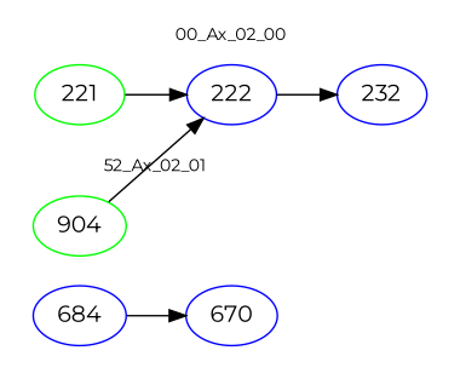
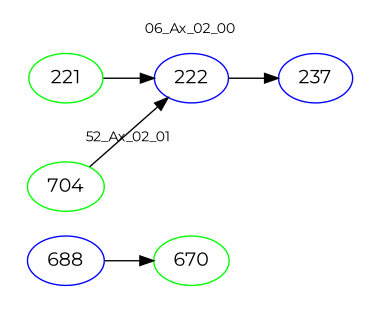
  digraph {
    fontname=Montserrat
    rankdir=LR
    node [color=blue fontname=Montserrat]
    edge [color=black fontname=Montserrat]
    n1 [color=green label=221]
    n2 [label=222]
-   n3 [label=232]
-   n4 [color=green label=904]
-   n5 [label=684]
-   n6 [label=670]
+   n3 [label=237]
+   n4 [color=green label=704]
+   n5 [label=688]
+   n6 [color=green label=670]
    subgraph cluster_1 {
      color=white
      fontsize=10
-     label="00_Ax_02_00"
+     label="06_Ax_02_00"
      n1
      n2
      n3
    }
    subgraph cluster_2 {
      color=white
      fontsize=10
      label="52_Ax_02_01"
      n4
      n5
      n6
    }
    n1 -> n2
    n2 -> n3
    n4 -> n2
    n5 -> n6
  }
